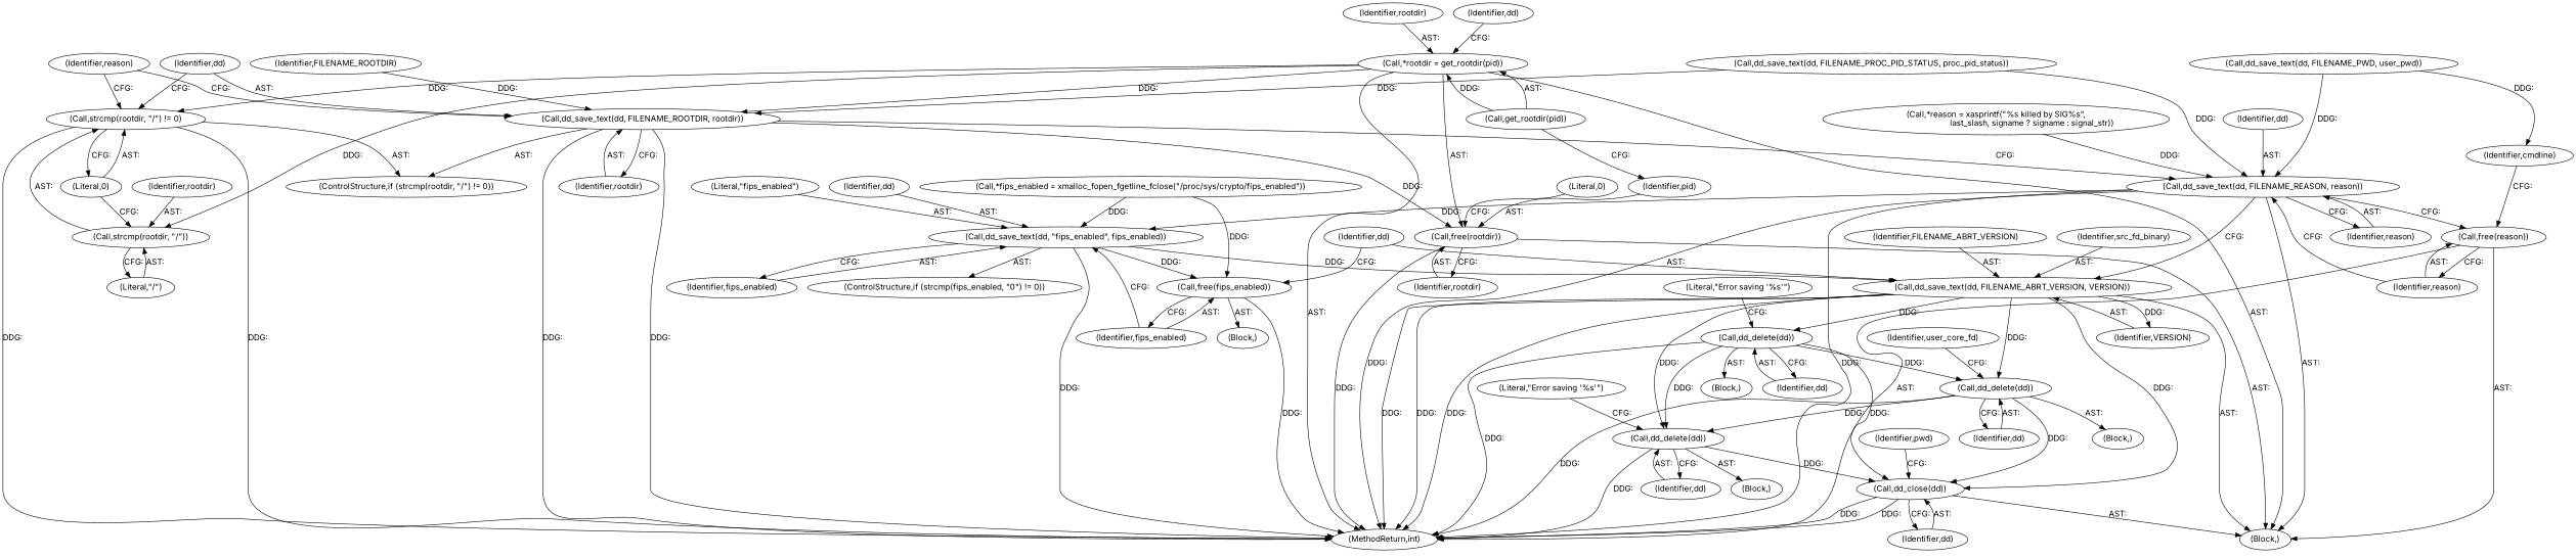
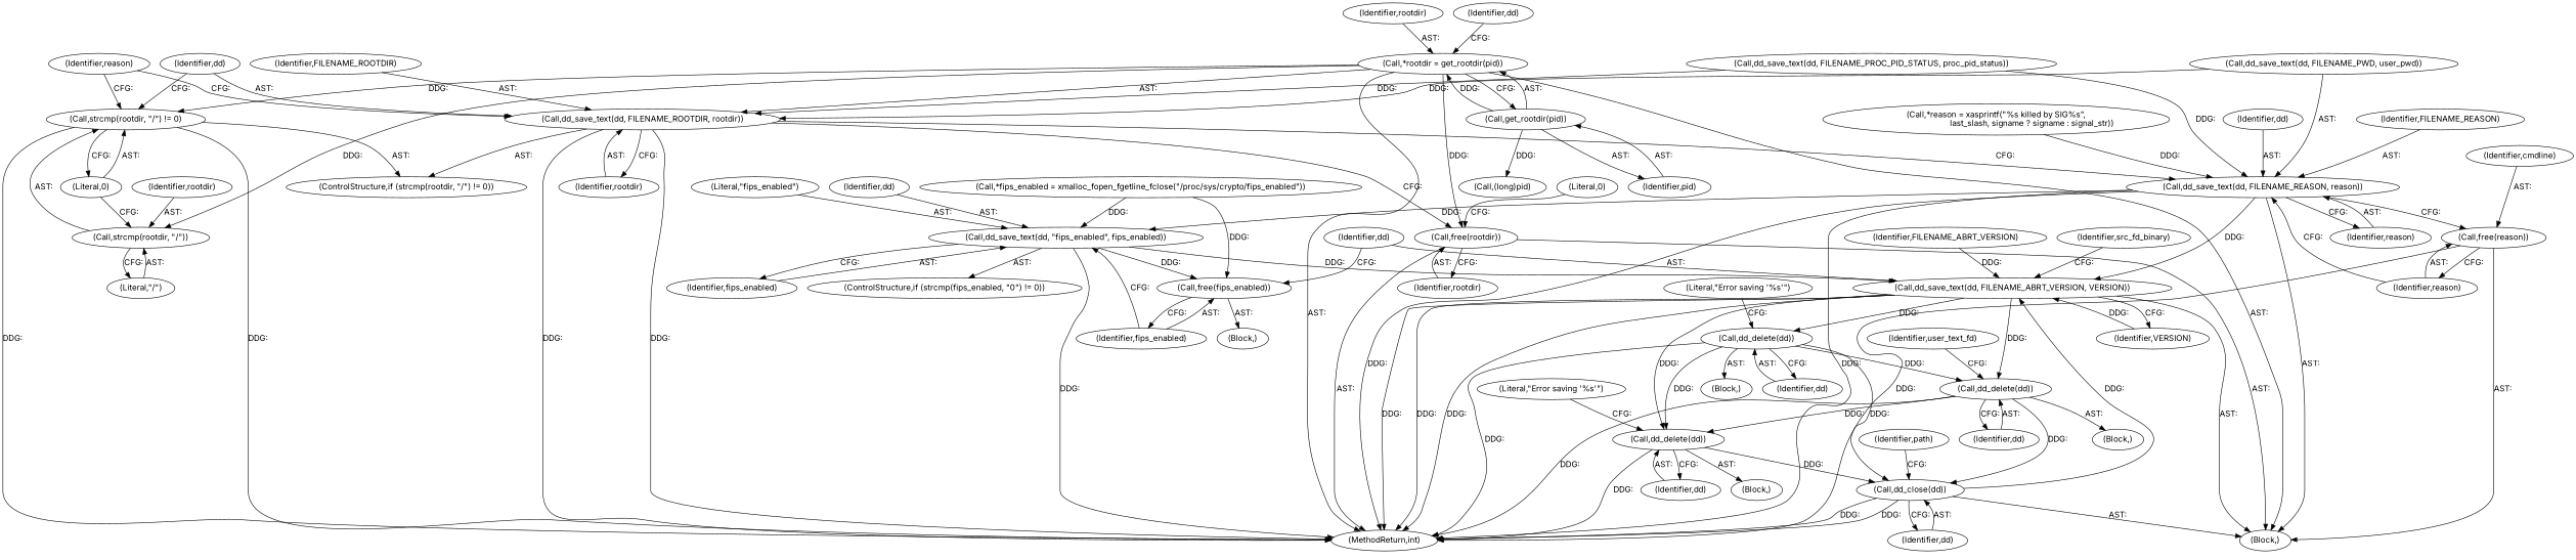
  digraph {
    fontname=Inter
    node [fontname=Inter]
    edge [fontname=Inter]
    n1 [label="(Call,*rootdir = get_rootdir(pid))"]
    n2 [label="(Call,get_rootdir(pid))"]
    n3 [label="(Call,strcmp(rootdir, \"/\") != 0)"]
    n4 [label="(Call,strcmp(rootdir, \"/\"))"]
    n5 [label="(Call,dd_save_text(dd, FILENAME_ROOTDIR, rootdir))"]
    n6 [label="(Call,free(rootdir))"]
    n7 [label="(MethodReturn,int)"]
    n8 [label="(Block,)"]
    n9 [label="(Identifier,pid)"]
+   n10 [label="(Call,(long)pid)"]
    n11 [label="(ControlStructure,if (strcmp(rootdir, \"/\") != 0))"]
    n12 [label="(Literal,0)"]
    n13 [label="(Literal,\"/\")"]
    n14 [label="(Call,dd_save_text(dd, FILENAME_REASON, reason))"]
    n15 [label="(Identifier,rootdir)"]
    n16 [label="(Identifier,rootdir)"]
    n17 [label="(Call,free(reason))"]
    n18 [label="(Call,dd_save_text(dd, \"fips_enabled\", fips_enabled))"]
    n19 [label="(Call,dd_save_text(dd, FILENAME_ABRT_VERSION, VERSION))"]
    n20 [label="(Identifier,reason)"]
    n21 [label="(Identifier,reason)"]
    n22 [label="(Call,free(fips_enabled))"]
    n23 [label="(ControlStructure,if (strcmp(fips_enabled, \"0\") != 0))"]
    n24 [label="(Identifier,fips_enabled)"]
    n25 [label="(Call,dd_delete(dd))"]
    n26 [label="(Call,dd_delete(dd))"]
    n27 [label="(Call,dd_delete(dd))"]
    n28 [label="(Call,dd_close(dd))"]
    n29 [label="(Identifier,VERSION)"]
    n30 [label="(Identifier,fips_enabled)"]
    n31 [label="(Block,)"]
    n32 [label="(Block,)"]
    n33 [label="(Identifier,dd)"]
    n34 [label="(Identifier,dd)"]
    n35 [label="(Block,)"]
    n36 [label="(Block,)"]
    n37 [label="(Identifier,dd)"]
    n38 [label="(Identifier,dd)"]
    n39 [label="(Call,*fips_enabled = xmalloc_fopen_fgetline_fclose(\"/proc/sys/crypto/fips_enabled\"))"]
-   n40 [label="(Identifier,user_core_fd)"]
+   n40 [label="(Identifier,user_text_fd)"]
    n41 [label="(Literal,\"Error saving '%s'\")"]
    n42 [label="(Identifier,rootdir)"]
    n43 [label="(Identifier,dd)"]
    n44 [label="(Identifier,FILENAME_ABRT_VERSION)"]
    n45 [label="(Literal,0)"]
    n46 [label="(Identifier,src_fd_binary)"]
-   n47 [label="(Identifier,pwd)"]
+   n47 [label="(Identifier,path)"]
    n48 [label="(Identifier,cmdline)"]
    n49 [label="(Identifier,dd)"]
    n50 [label="(Call,dd_save_text(dd, FILENAME_PROC_PID_STATUS, proc_pid_status))"]
+   n51 [label="(Identifier,FILENAME_REASON)"]
    n52 [label="(Identifier,FILENAME_ROOTDIR)"]
    n53 [label="(Identifier,dd)"]
    n54 [label="(Identifier,rootdir)"]
    n55 [label="(Identifier,dd)"]
    n56 [label="(Call,dd_save_text(dd, FILENAME_PWD, user_pwd))"]
    n57 [label="(Identifier,dd)"]
    n58 [label="(Literal,\"fips_enabled\")"]
    n59 [label="(Literal,\"Error saving '%s'\")"]
    n60 [label="(Identifier,reason)"]
    n61 [label="(Call,*reason = xasprintf(\"%s killed by SIG%s\",\n                                 last_slash, signame ? signame : signal_str))"]
+   n1 -> n2 [label="CFG: "]
    n1 -> n3 [label="DDG: "]
    n1 -> n4 [label="DDG: "]
-   n1 -> n5 [label="DDG: "]
-   n1 -> n6 [label="AST: "]
+   n1 -> n5 [label="AST: "]
+   n1 -> n6 [label="DDG: "]
    n1 -> n7 [label="AST: "]
    n1 -> n8 [label="AST: "]
    n2 -> n1 [label="AST: "]
    n2 -> n1 [label="DDG: "]
-   n2 -> n9 [label="CFG: "]
+   n2 -> n9 [label="AST: "]
+   n2 -> n10 [label="DDG: "]
    n3 -> n7 [label="DDG: "]
    n3 -> n7 [label="DDG: "]
    n3 -> n11 [label="AST: "]
    n3 -> n12 [label="CFG: "]
    n4 -> n3 [label="AST: "]
    n4 -> n13 [label="CFG: "]
-   n5 -> n6 [label="DDG: "]
+   n5 -> n6 [label="CFG: "]
    n5 -> n7 [label="DDG: "]
    n5 -> n7 [label="DDG: "]
    n5 -> n11 [label="AST: "]
    n5 -> n14 [label="CFG: "]
    n5 -> n15 [label="CFG: "]
-   n6 -> n7 [label="DDG: "]
+   n6 -> n7 [label="AST: "]
    n6 -> n8 [label="AST: "]
    n6 -> n16 [label="CFG: "]
-   n9 -> n6 [label="AST: "]
+   n9 -> n2 [label="AST: "]
    n12 -> n3 [label="AST: "]
    n12 -> n4 [label="CFG: "]
    n13 -> n4 [label="AST: "]
    n14 -> n7 [label="DDG: "]
    n14 -> n7 [label="DDG: "]
    n14 -> n8 [label="AST: "]
    n14 -> n17 [label="CFG: "]
    n14 -> n18 [label="DDG: "]
-   n14 -> n19 [label="CFG: "]
+   n14 -> n19 [label="DDG: "]
    n14 -> n20 [label="CFG: "]
    n15 -> n5 [label="AST: "]
    n16 -> n6 [label="AST: "]
-   n17 -> n7 [label="AST: "]
+   n17 -> n7 [label="DDG: "]
    n17 -> n8 [label="AST: "]
    n17 -> n21 [label="CFG: "]
    n18 -> n7 [label="DDG: "]
    n18 -> n19 [label="DDG: "]
    n18 -> n22 [label="DDG: "]
    n18 -> n23 [label="AST: "]
    n18 -> n24 [label="CFG: "]
    n19 -> n7 [label="DDG: "]
    n19 -> n7 [label="DDG: "]
    n19 -> n7 [label="DDG: "]
    n19 -> n8 [label="AST: "]
    n19 -> n25 [label="DDG: "]
    n19 -> n26 [label="DDG: "]
    n19 -> n27 [label="DDG: "]
-   n19 -> n28 [label="DDG: "]
-   n19 -> n29 [label="DDG: "]
+   n28 -> n19 [label="DDG: "]
+   n19 -> n29 [label="CFG: "]
    n20 -> n14 [label="AST: "]
    n21 -> n14 [label="CFG: "]
    n21 -> n17 [label="AST: "]
-   n22 -> n7 [label="DDG: "]
    n22 -> n30 [label="CFG: "]
    n22 -> n31 [label="AST: "]
    n24 -> n18 [label="AST: "]
    n25 -> n7 [label="DDG: "]
    n25 -> n26 [label="DDG: "]
    n25 -> n27 [label="DDG: "]
    n25 -> n28 [label="DDG: "]
    n25 -> n32 [label="AST: "]
    n25 -> n33 [label="CFG: "]
    n26 -> n7 [label="DDG: "]
    n26 -> n27 [label="DDG: "]
    n26 -> n28 [label="DDG: "]
    n26 -> n34 [label="CFG: "]
    n26 -> n35 [label="AST: "]
    n27 -> n7 [label="DDG: "]
    n27 -> n28 [label="DDG: "]
    n27 -> n36 [label="AST: "]
    n27 -> n37 [label="CFG: "]
    n28 -> n7 [label="DDG: "]
    n28 -> n7 [label="DDG: "]
    n28 -> n8 [label="AST: "]
    n28 -> n38 [label="CFG: "]
-   n29 -> n19 [label="AST: "]
+   n29 -> n19 [label="DDG: "]
    n30 -> n18 [label="CFG: "]
    n30 -> n22 [label="AST: "]
    n33 -> n25 [label="AST: "]
    n34 -> n26 [label="AST: "]
    n37 -> n27 [label="AST: "]
    n38 -> n28 [label="AST: "]
    n39 -> n18 [label="DDG: "]
    n39 -> n22 [label="DDG: "]
    n40 -> n26 [label="CFG: "]
    n41 -> n25 [label="CFG: "]
    n42 -> n1 [label="AST: "]
    n43 -> n14 [label="AST: "]
-   n44 -> n19 [label="AST: "]
+   n44 -> n19 [label="DDG: "]
    n45 -> n6 [label="CFG: "]
-   n46 -> n19 [label="AST: "]
+   n46 -> n19 [label="CFG: "]
    n47 -> n28 [label="CFG: "]
-   n48 -> n17 [label="CFG: "]
+   n48 -> n17 [label="AST: "]
    n49 -> n18 [label="AST: "]
    n50 -> n5 [label="DDG: "]
    n50 -> n14 [label="DDG: "]
-   n52 -> n5 [label="DDG: "]
+   n51 -> n14 [label="AST: "]
+   n52 -> n5 [label="AST: "]
    n53 -> n3 [label="CFG: "]
    n53 -> n5 [label="AST: "]
    n54 -> n4 [label="AST: "]
    n55 -> n1 [label="CFG: "]
-   n56 -> n48 [label="DDG: "]
-   n56 -> n14 [label="DDG: "]
+   n56 -> n5 [label="DDG: "]
+   n56 -> n14 [label="AST: "]
    n57 -> n19 [label="AST: "]
    n57 -> n22 [label="CFG: "]
    n58 -> n18 [label="AST: "]
    n59 -> n27 [label="CFG: "]
    n60 -> n3 [label="CFG: "]
    n60 -> n5 [label="CFG: "]
    n61 -> n14 [label="DDG: "]
  }
